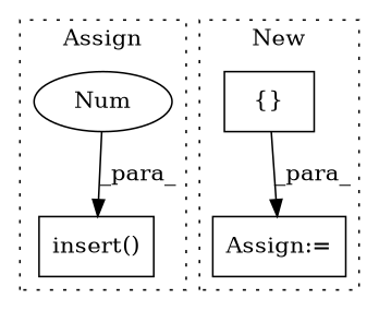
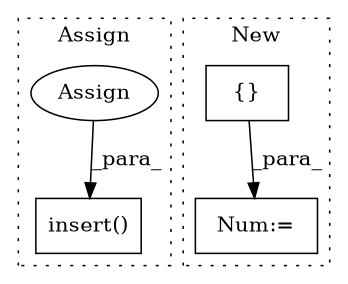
  digraph {
    fontname="DejaVu Serif"
    node [fontname="DejaVu Serif" shape=box]
    edge [fontname="DejaVu Serif"]
    n1 [a=75 l="10,1" label="insert()" s="450,484"]
-   n2 [a=76 l=1 label=Num s=479 shape=ellipse]
+   n2 [a=76 l=1 label=Assign s=479 shape=ellipse]
    n3 [a=59 l="2,1" label="{}" s="1009,1009"]
-   n4 [a=68 l=3 label="Assign:=" s=1006]
+   n4 [a=68 l=3 label="Num:=" s=1006]
    subgraph cluster_1 {
      label=Assign
      style=dotted
      n1
      n2
    }
    subgraph cluster_2 {
      label=New
      style=dotted
      n3
      n4
    }
    n2 -> n1 [label=_para_]
    n3 -> n4 [label=_para_]
  }
